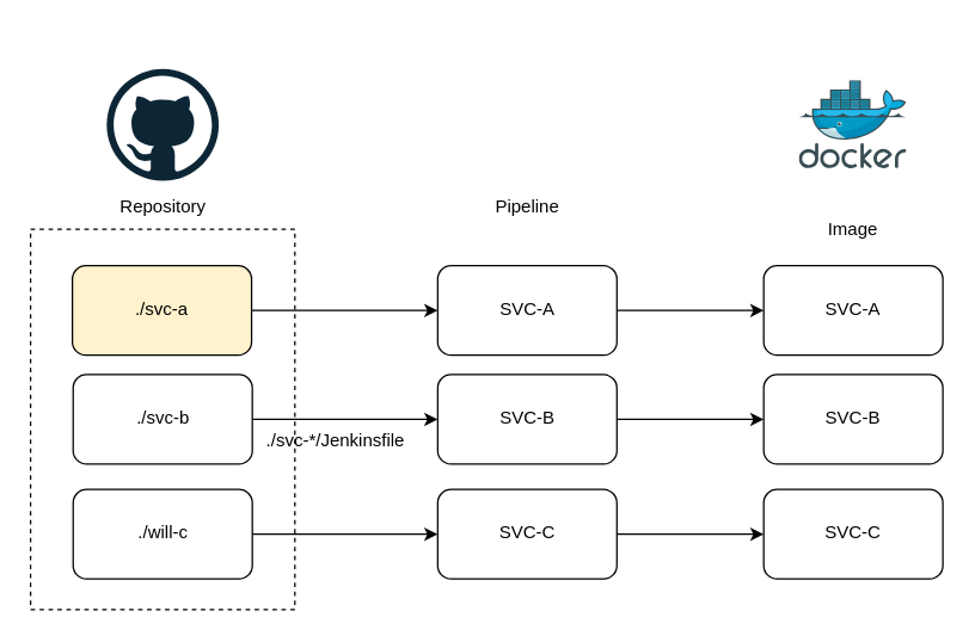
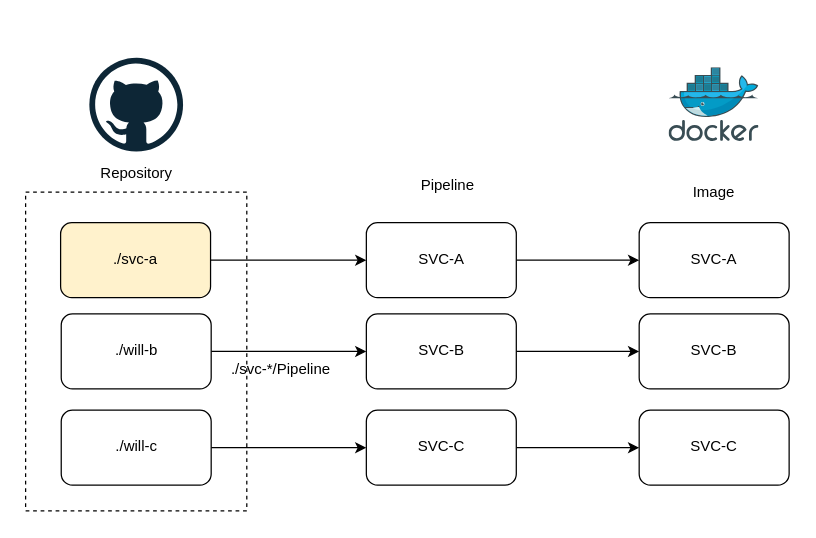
  <mxCell id="0" />
  <mxCell id="1" parent="0" />
  <mxCell id="2" value="" style="rounded=0;whiteSpace=wrap;html=1;dashed=1;fillColor=none;" parent="1" vertex="1"><mxGeometry x="20" y="152.98" width="177" height="255" as="geometry" /></mxCell>
  <mxCell id="3" value="" style="dashed=0;outlineConnect=0;html=1;align=center;labelPosition=center;verticalLabelPosition=bottom;verticalAlign=top;shape=mxgraph.weblogos.github" parent="1" vertex="1"><mxGeometry x="71" y="45.48" width="75" height="75" as="geometry" /></mxCell>
  <mxCell id="4" style="edgeStyle=orthogonalEdgeStyle;rounded=0;orthogonalLoop=1;jettySize=auto;html=1;" parent="1" source="5" target="13" edge="1"><mxGeometry relative="1" as="geometry" /></mxCell>
  <mxCell id="5" value="./svc-a" style="rounded=1;whiteSpace=wrap;html=1;fillColor=#fff2cc;" parent="1" vertex="1"><mxGeometry x="48" y="177.48" width="120" height="60" as="geometry" /></mxCell>
  <mxCell id="6" style="edgeStyle=orthogonalEdgeStyle;rounded=0;orthogonalLoop=1;jettySize=auto;html=1;" parent="1" source="7" target="15" edge="1"><mxGeometry relative="1" as="geometry" /></mxCell>
- <mxCell id="7" value="./svc-b" style="rounded=1;whiteSpace=wrap;html=1;" parent="1" vertex="1"><mxGeometry x="48.5" y="250.48" width="120" height="60" as="geometry" /></mxCell>
+ <mxCell id="7" value="./will-b" style="rounded=1;whiteSpace=wrap;html=1;" parent="1" vertex="1"><mxGeometry x="48.5" y="250.48" width="120" height="60" as="geometry" /></mxCell>
  <mxCell id="8" style="edgeStyle=orthogonalEdgeStyle;rounded=0;orthogonalLoop=1;jettySize=auto;html=1;" parent="1" source="9" target="17" edge="1"><mxGeometry relative="1" as="geometry" /></mxCell>
  <mxCell id="9" value="./will-c" style="rounded=1;whiteSpace=wrap;html=1;" parent="1" vertex="1"><mxGeometry x="48.5" y="327.48" width="120" height="60" as="geometry" /></mxCell>
  <mxCell id="10" value="" style="image;sketch=0;aspect=fixed;html=1;points=[];align=center;fontSize=12;image=img/lib/mscae/Docker.svg;" parent="1" vertex="1"><mxGeometry x="535" y="53.46" width="72" height="59.04" as="geometry" /></mxCell>
  <mxCell id="11" value="Repository" style="text;html=1;align=center;verticalAlign=middle;whiteSpace=wrap;rounded=0;" parent="1" vertex="1"><mxGeometry x="79" y="123.48" width="60" height="30" as="geometry" /></mxCell>
  <mxCell id="12" style="edgeStyle=orthogonalEdgeStyle;rounded=0;orthogonalLoop=1;jettySize=auto;html=1;" parent="1" source="13" target="20" edge="1"><mxGeometry relative="1" as="geometry" /></mxCell>
  <mxCell id="13" value="SVC-A" style="rounded=1;whiteSpace=wrap;html=1;" parent="1" vertex="1"><mxGeometry x="292.67" y="177.48" width="120" height="60" as="geometry" /></mxCell>
  <mxCell id="14" style="edgeStyle=orthogonalEdgeStyle;rounded=0;orthogonalLoop=1;jettySize=auto;html=1;" parent="1" source="15" target="21" edge="1"><mxGeometry relative="1" as="geometry" /></mxCell>
  <mxCell id="15" value="SVC-B" style="rounded=1;whiteSpace=wrap;html=1;" parent="1" vertex="1"><mxGeometry x="292.67" y="250.48" width="120" height="60" as="geometry" /></mxCell>
  <mxCell id="16" style="edgeStyle=orthogonalEdgeStyle;rounded=0;orthogonalLoop=1;jettySize=auto;html=1;" parent="1" source="17" target="22" edge="1"><mxGeometry relative="1" as="geometry" /></mxCell>
  <mxCell id="17" value="SVC-C" style="rounded=1;whiteSpace=wrap;html=1;" parent="1" vertex="1"><mxGeometry x="292.66" y="327.48" width="120" height="60" as="geometry" /></mxCell>
- <mxCell id="18" value="Pipeline" style="text;html=1;align=center;verticalAlign=middle;whiteSpace=wrap;rounded=0;" parent="1" vertex="1"><mxGeometry x="322.67" y="123.48" width="60" height="30" as="geometry" /></mxCell>
+ <mxCell id="18" value="Pipeline" style="text;html=1;align=center;verticalAlign=middle;whiteSpace=wrap;rounded=0;" parent="1" vertex="1"><mxGeometry x="327.67" y="133.48" width="60" height="30" as="geometry" /></mxCell>
  <mxCell id="19" value="Image" style="text;html=1;align=center;verticalAlign=middle;whiteSpace=wrap;rounded=0;" parent="1" vertex="1"><mxGeometry x="541" y="138.48" width="60" height="30" as="geometry" /></mxCell>
  <mxCell id="20" value="SVC-A" style="rounded=1;whiteSpace=wrap;html=1;" parent="1" vertex="1"><mxGeometry x="511" y="177.48" width="120" height="60" as="geometry" /></mxCell>
  <mxCell id="21" value="SVC-B" style="rounded=1;whiteSpace=wrap;html=1;" parent="1" vertex="1"><mxGeometry x="511" y="250.48" width="120" height="60" as="geometry" /></mxCell>
  <mxCell id="22" value="SVC-C" style="rounded=1;whiteSpace=wrap;html=1;" parent="1" vertex="1"><mxGeometry x="511" y="327.48" width="120" height="60" as="geometry" /></mxCell>
- <mxCell id="23" value="./svc-*/Jenkinsfile" style="text;html=1;align=center;verticalAlign=middle;whiteSpace=wrap;rounded=0;" parent="1" vertex="1"><mxGeometry x="164" y="280.48" width="121" height="30" as="geometry" /></mxCell>
+ <mxCell id="23" value="./svc-*/Pipeline" style="text;html=1;align=center;verticalAlign=middle;whiteSpace=wrap;rounded=0;" parent="1" vertex="1"><mxGeometry x="164" y="280.48" width="121" height="30" as="geometry" /></mxCell>
  <mxCell id="24" value="" style="shape=image;verticalLabelPosition=bottom;labelBackgroundColor=default;verticalAlign=top;aspect=fixed;imageAspect=0;image=https://icon.icepanel.io/Technology/svg/Jenkins.svg;" vertex="1" parent="1"><mxGeometry x="301.17" y="20.48" width="103" height="103" as="geometry" /></mxCell>
